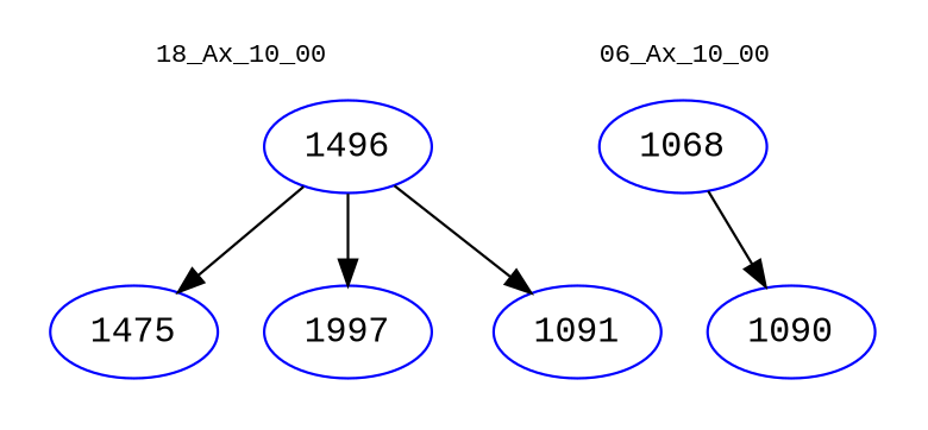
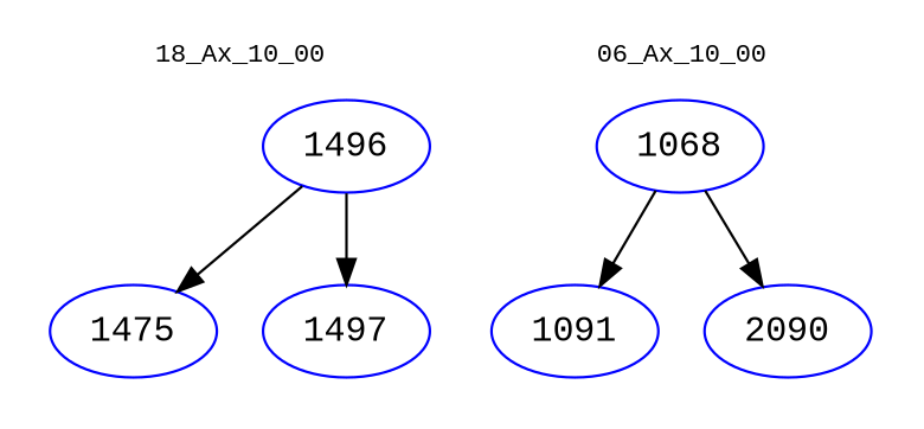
  digraph {
    fontname="Liberation Mono"
    node [color=blue fontname="Liberation Mono"]
    edge [color=black fontname="Liberation Mono"]
    n1 [label=1496]
    n2 [label=1475]
-   n3 [label=1997]
+   n3 [label=1497]
    n4 [label=1068]
    n5 [label=1091]
-   n6 [label=1090]
+   n6 [label=2090]
    subgraph cluster_1 {
      color=white
      fontsize=10
      label="18_Ax_10_00"
      n1
      n2
      n3
    }
    subgraph cluster_2 {
      color=white
      fontsize=10
      label="06_Ax_10_00"
      n4
      n5
      n6
    }
    n1 -> n2
    n1 -> n3
-   n1 -> n5
+   n4 -> n5
    n4 -> n6
  }
